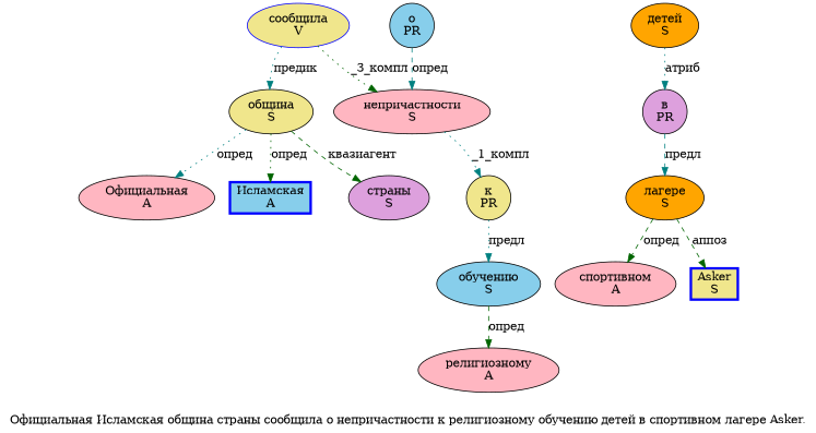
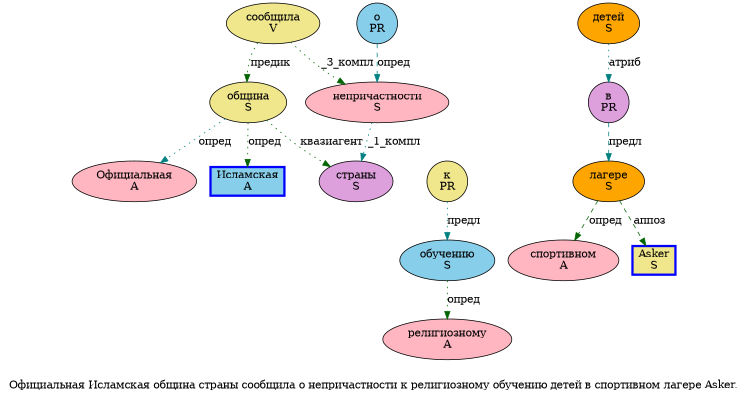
  digraph {
    fontname="DejaVu Serif"
    label="Официальная Исламская община страны сообщила о непричастности к религиозному обучению детей в спортивном лагере Asker."
    node [fillcolor=lightpink fontname="DejaVu Serif" penwidth=1 shape=ellipse style=filled]
    edge [color=teal fontname="DejaVu Serif" style=dotted]
    n1 [label="Официальная\nA"]
    n2 [color=blue fillcolor=skyblue label="Исламская\nA" penwidth=3 shape=box]
    n3 [fillcolor=khaki label="община\nS"]
    n4 [fillcolor=plum label="страны\nS"]
-   n5 [fillcolor=khaki label="сообщила\nV" color=blue]
+   n5 [fillcolor=khaki label="сообщила\nV"]
    n6 [label="непричастности\nS"]
    n7 [fillcolor=skyblue label="о\nPR"]
    n8 [fillcolor=khaki label="к\nPR"]
    n9 [fillcolor=skyblue label="обучению\nS"]
    n10 [label="религиозному\nA"]
    n11 [fillcolor=orange label="детей\nS"]
    n12 [fillcolor=plum label="в\nPR"]
    n13 [fillcolor=orange label="лагере\nS"]
    n14 [label="спортивном\nA"]
    n15 [color=blue fillcolor=khaki label="Asker\nS" penwidth=3 shape=box]
    n3 -> n1 [label="опред"]
    n3 -> n2 [color=darkgreen label="опред"]
-   n3 -> n4 [color=darkgreen label="квазиагент" style=dashed]
-   n5 -> n3 [label="предик"]
+   n3 -> n4 [color=darkgreen label="квазиагент"]
+   n5 -> n3 [color=darkgreen label="предик"]
    n5 -> n6 [color=darkgreen label="_3_компл"]
-   n6 -> n8 [label="_1_компл"]
+   n6 -> n4 [label="_1_компл"]
    n7 -> n6 [label="опред" style=dashed]
    n8 -> n9 [label="предл"]
-   n9 -> n10 [color=darkgreen label="опред" style=dashed]
+   n9 -> n10 [color=darkgreen label="опред"]
    n11 -> n12 [label="атриб"]
    n12 -> n13 [label="предл" style=dashed]
    n13 -> n14 [color=darkgreen label="опред" style=dashed]
    n13 -> n15 [color=darkgreen label="аппоз" style=dashed]
  }
